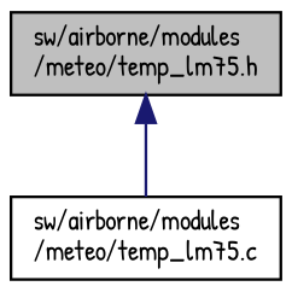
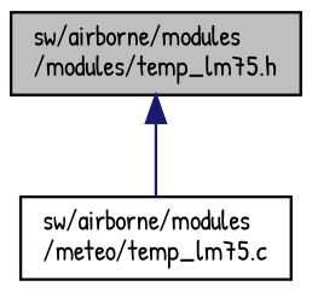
  digraph {
    fontname="Patrick Hand"
    node [color=black fontname="Patrick Hand" fontsize=10 shape=record style=filled]
-   n1 [fillcolor=grey75 fontcolor=black height=0.2 label="sw/airborne/modules\l/meteo/temp_lm75.h" width=0.4]
+   n1 [fillcolor=grey75 fontcolor=black height=0.2 label="sw/airborne/modules\l/modules/temp_lm75.h" width=0.4]
    n2 [fillcolor=white height=0.2 label="sw/airborne/modules\l/meteo/temp_lm75.c" width=0.4]
    n1 -> n2 [color=midnightblue dir=back fontname="Patrick Hand" fontsize=10 labelfontname=FreeSans labelfontsize=10 style=solid]
  }
